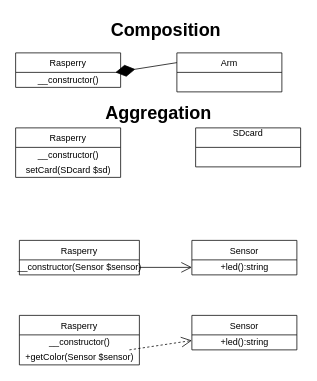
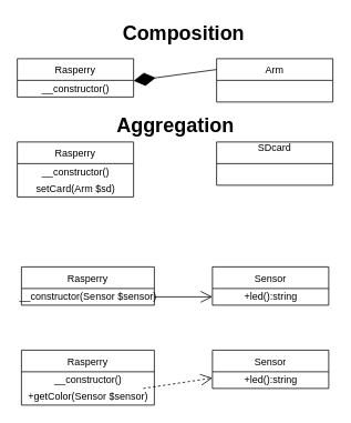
  <mxCell id="0" />
  <mxCell id="1" parent="0" />
  <mxCell id="2" value="Rasperry" style="swimlane;fontStyle=0;childLayout=stackLayout;horizontal=1;startSize=26;fillColor=none;horizontalStack=0;resizeParent=1;resizeParentMax=0;resizeLast=0;collapsible=1;marginBottom=0;" vertex="1" parent="1"><mxGeometry x="20" y="70" width="140" height="46" as="geometry" /></mxCell>
  <mxCell id="3" value="__constructor()" style="text;html=1;align=center;verticalAlign=middle;resizable=0;points=[];;autosize=1;" vertex="1" parent="2"><mxGeometry y="26" width="140" height="20" as="geometry" /></mxCell>
- <mxCell id="4" value="Arm" style="swimlane;fontStyle=0;childLayout=stackLayout;horizontal=1;startSize=26;fillColor=none;horizontalStack=0;resizeParent=1;resizeParentMax=0;resizeLast=0;collapsible=1;marginBottom=0;" vertex="1" parent="1"><mxGeometry x="235" y="70" width="140" height="52" as="geometry" /></mxCell>
+ <mxCell id="4" value="Arm" style="swimlane;fontStyle=0;childLayout=stackLayout;horizontal=1;startSize=26;fillColor=none;horizontalStack=0;resizeParent=1;resizeParentMax=0;resizeLast=0;collapsible=1;marginBottom=0;" vertex="1" parent="1"><mxGeometry x="260" y="70" width="140" height="52" as="geometry" /></mxCell>
  <mxCell id="5" value="" style="endArrow=diamondThin;endFill=1;endSize=24;html=1;exitX=0;exitY=0.25;exitDx=0;exitDy=0;" edge="1" parent="1" source="4" target="3"><mxGeometry width="160" relative="1" as="geometry"><mxPoint x="20" y="140" as="sourcePoint" /><mxPoint x="180" y="140" as="targetPoint" /></mxGeometry></mxCell>
  <mxCell id="6" value="Composition" style="text;strokeColor=none;fillColor=none;html=1;fontSize=24;fontStyle=1;verticalAlign=middle;align=center;" vertex="1" parent="1"><mxGeometry x="170" y="20" width="100" height="40" as="geometry" /></mxCell>
  <mxCell id="7" value="Rasperry" style="swimlane;fontStyle=0;childLayout=stackLayout;horizontal=1;startSize=26;fillColor=none;horizontalStack=0;resizeParent=1;resizeParentMax=0;resizeLast=0;collapsible=1;marginBottom=0;" vertex="1" parent="1"><mxGeometry x="20" y="170" width="140" height="66" as="geometry" /></mxCell>
  <mxCell id="8" value="__constructor()" style="text;html=1;align=center;verticalAlign=middle;resizable=0;points=[];;autosize=1;" vertex="1" parent="7"><mxGeometry y="26" width="140" height="20" as="geometry" /></mxCell>
- <mxCell id="9" value="setCard(SDcard $sd)" style="text;html=1;align=center;verticalAlign=middle;resizable=0;points=[];;autosize=1;" vertex="1" parent="7"><mxGeometry y="46" width="140" height="20" as="geometry" /></mxCell>
+ <mxCell id="9" value="setCard(Arm $sd)" style="text;html=1;align=center;verticalAlign=middle;resizable=0;points=[];;autosize=1;" vertex="1" parent="7"><mxGeometry y="46" width="140" height="20" as="geometry" /></mxCell>
  <mxCell id="10" value="SDcard&#10;" style="swimlane;fontStyle=0;childLayout=stackLayout;horizontal=1;startSize=26;fillColor=none;horizontalStack=0;resizeParent=1;resizeParentMax=0;resizeLast=0;collapsible=1;marginBottom=0;" vertex="1" parent="1"><mxGeometry x="260" y="170" width="140" height="52" as="geometry" /></mxCell>
  <mxCell id="11" value="Aggregation" style="text;strokeColor=none;fillColor=none;html=1;fontSize=24;fontStyle=1;verticalAlign=middle;align=center;" vertex="1" parent="1"><mxGeometry x="160" y="130" width="100" height="40" as="geometry" /></mxCell>
  <mxCell id="12" value="Rasperry" style="swimlane;fontStyle=0;childLayout=stackLayout;horizontal=1;startSize=26;fillColor=none;horizontalStack=0;resizeParent=1;resizeParentMax=0;resizeLast=0;collapsible=1;marginBottom=0;" vertex="1" parent="1"><mxGeometry x="25" y="320" width="160" height="46" as="geometry" /></mxCell>
  <mxCell id="13" value="__constructor(Sensor $sensor)" style="text;html=1;align=center;verticalAlign=middle;resizable=0;points=[];;autosize=1;" vertex="1" parent="12"><mxGeometry y="26" width="160" height="20" as="geometry" /></mxCell>
  <mxCell id="14" value="Sensor" style="swimlane;fontStyle=0;childLayout=stackLayout;horizontal=1;startSize=26;fillColor=none;horizontalStack=0;resizeParent=1;resizeParentMax=0;resizeLast=0;collapsible=1;marginBottom=0;" vertex="1" parent="1"><mxGeometry x="255" y="320" width="140" height="46" as="geometry" /></mxCell>
  <mxCell id="15" value="+led():string" style="text;html=1;align=center;verticalAlign=middle;resizable=0;points=[];;autosize=1;" vertex="1" parent="14"><mxGeometry y="26" width="140" height="20" as="geometry" /></mxCell>
  <mxCell id="16" value="" style="endArrow=open;endFill=1;endSize=12;html=1;" edge="1" parent="1" source="13" target="15"><mxGeometry width="160" relative="1" as="geometry"><mxPoint x="25" y="410" as="sourcePoint" /><mxPoint x="185" y="410" as="targetPoint" /></mxGeometry></mxCell>
  <mxCell id="17" value="Rasperry" style="swimlane;fontStyle=0;childLayout=stackLayout;horizontal=1;startSize=26;fillColor=none;horizontalStack=0;resizeParent=1;resizeParentMax=0;resizeLast=0;collapsible=1;marginBottom=0;" vertex="1" parent="1"><mxGeometry x="25" y="420" width="160" height="66" as="geometry" /></mxCell>
  <mxCell id="18" value="__constructor()" style="text;html=1;align=center;verticalAlign=middle;resizable=0;points=[];;autosize=1;" vertex="1" parent="17"><mxGeometry y="26" width="160" height="20" as="geometry" /></mxCell>
  <mxCell id="19" value="+getColor(Sensor $sensor)&lt;br&gt;" style="text;html=1;align=center;verticalAlign=middle;resizable=0;points=[];;autosize=1;" vertex="1" parent="17"><mxGeometry y="46" width="160" height="20" as="geometry" /></mxCell>
  <mxCell id="20" value="Sensor" style="swimlane;fontStyle=0;childLayout=stackLayout;horizontal=1;startSize=26;fillColor=none;horizontalStack=0;resizeParent=1;resizeParentMax=0;resizeLast=0;collapsible=1;marginBottom=0;" vertex="1" parent="1"><mxGeometry x="255" y="420" width="140" height="46" as="geometry" /></mxCell>
  <mxCell id="21" value="+led():string" style="text;html=1;align=center;verticalAlign=middle;resizable=0;points=[];;autosize=1;" vertex="1" parent="20"><mxGeometry y="26" width="140" height="20" as="geometry" /></mxCell>
  <mxCell id="22" value="" style="endArrow=open;endSize=12;dashed=1;html=1;" edge="1" parent="1" source="19" target="20"><mxGeometry width="160" relative="1" as="geometry"><mxPoint x="20" y="540" as="sourcePoint" /><mxPoint x="180" y="540" as="targetPoint" /></mxGeometry></mxCell>
